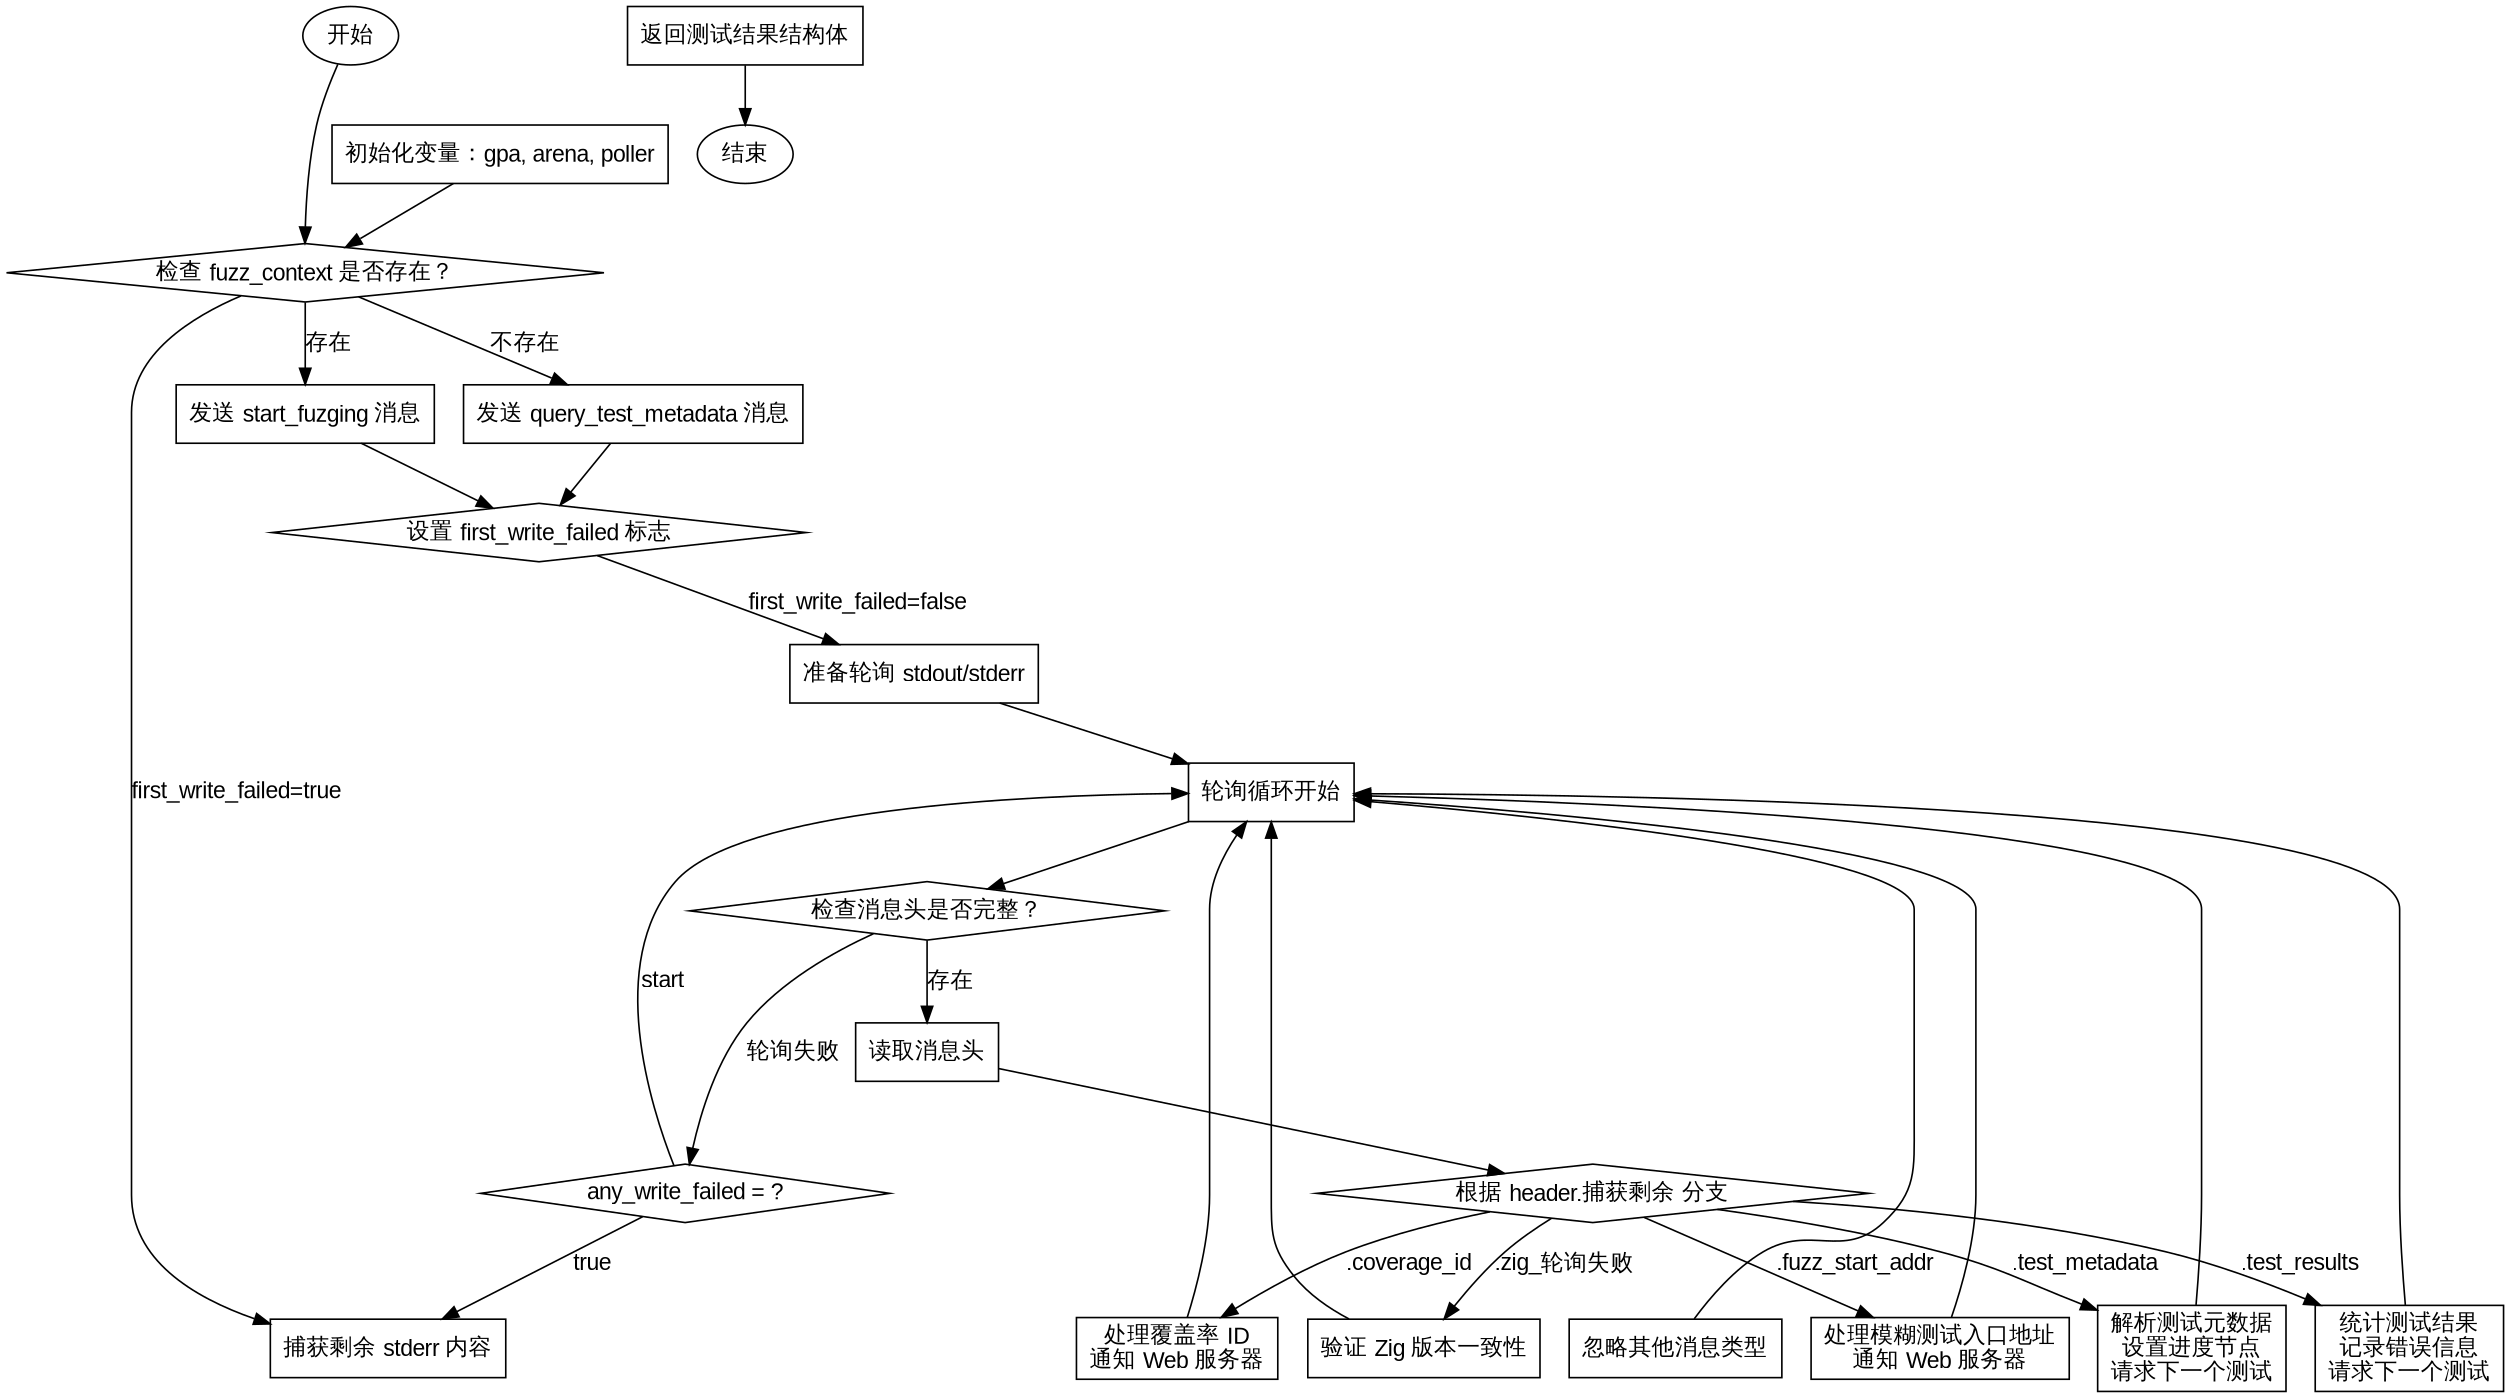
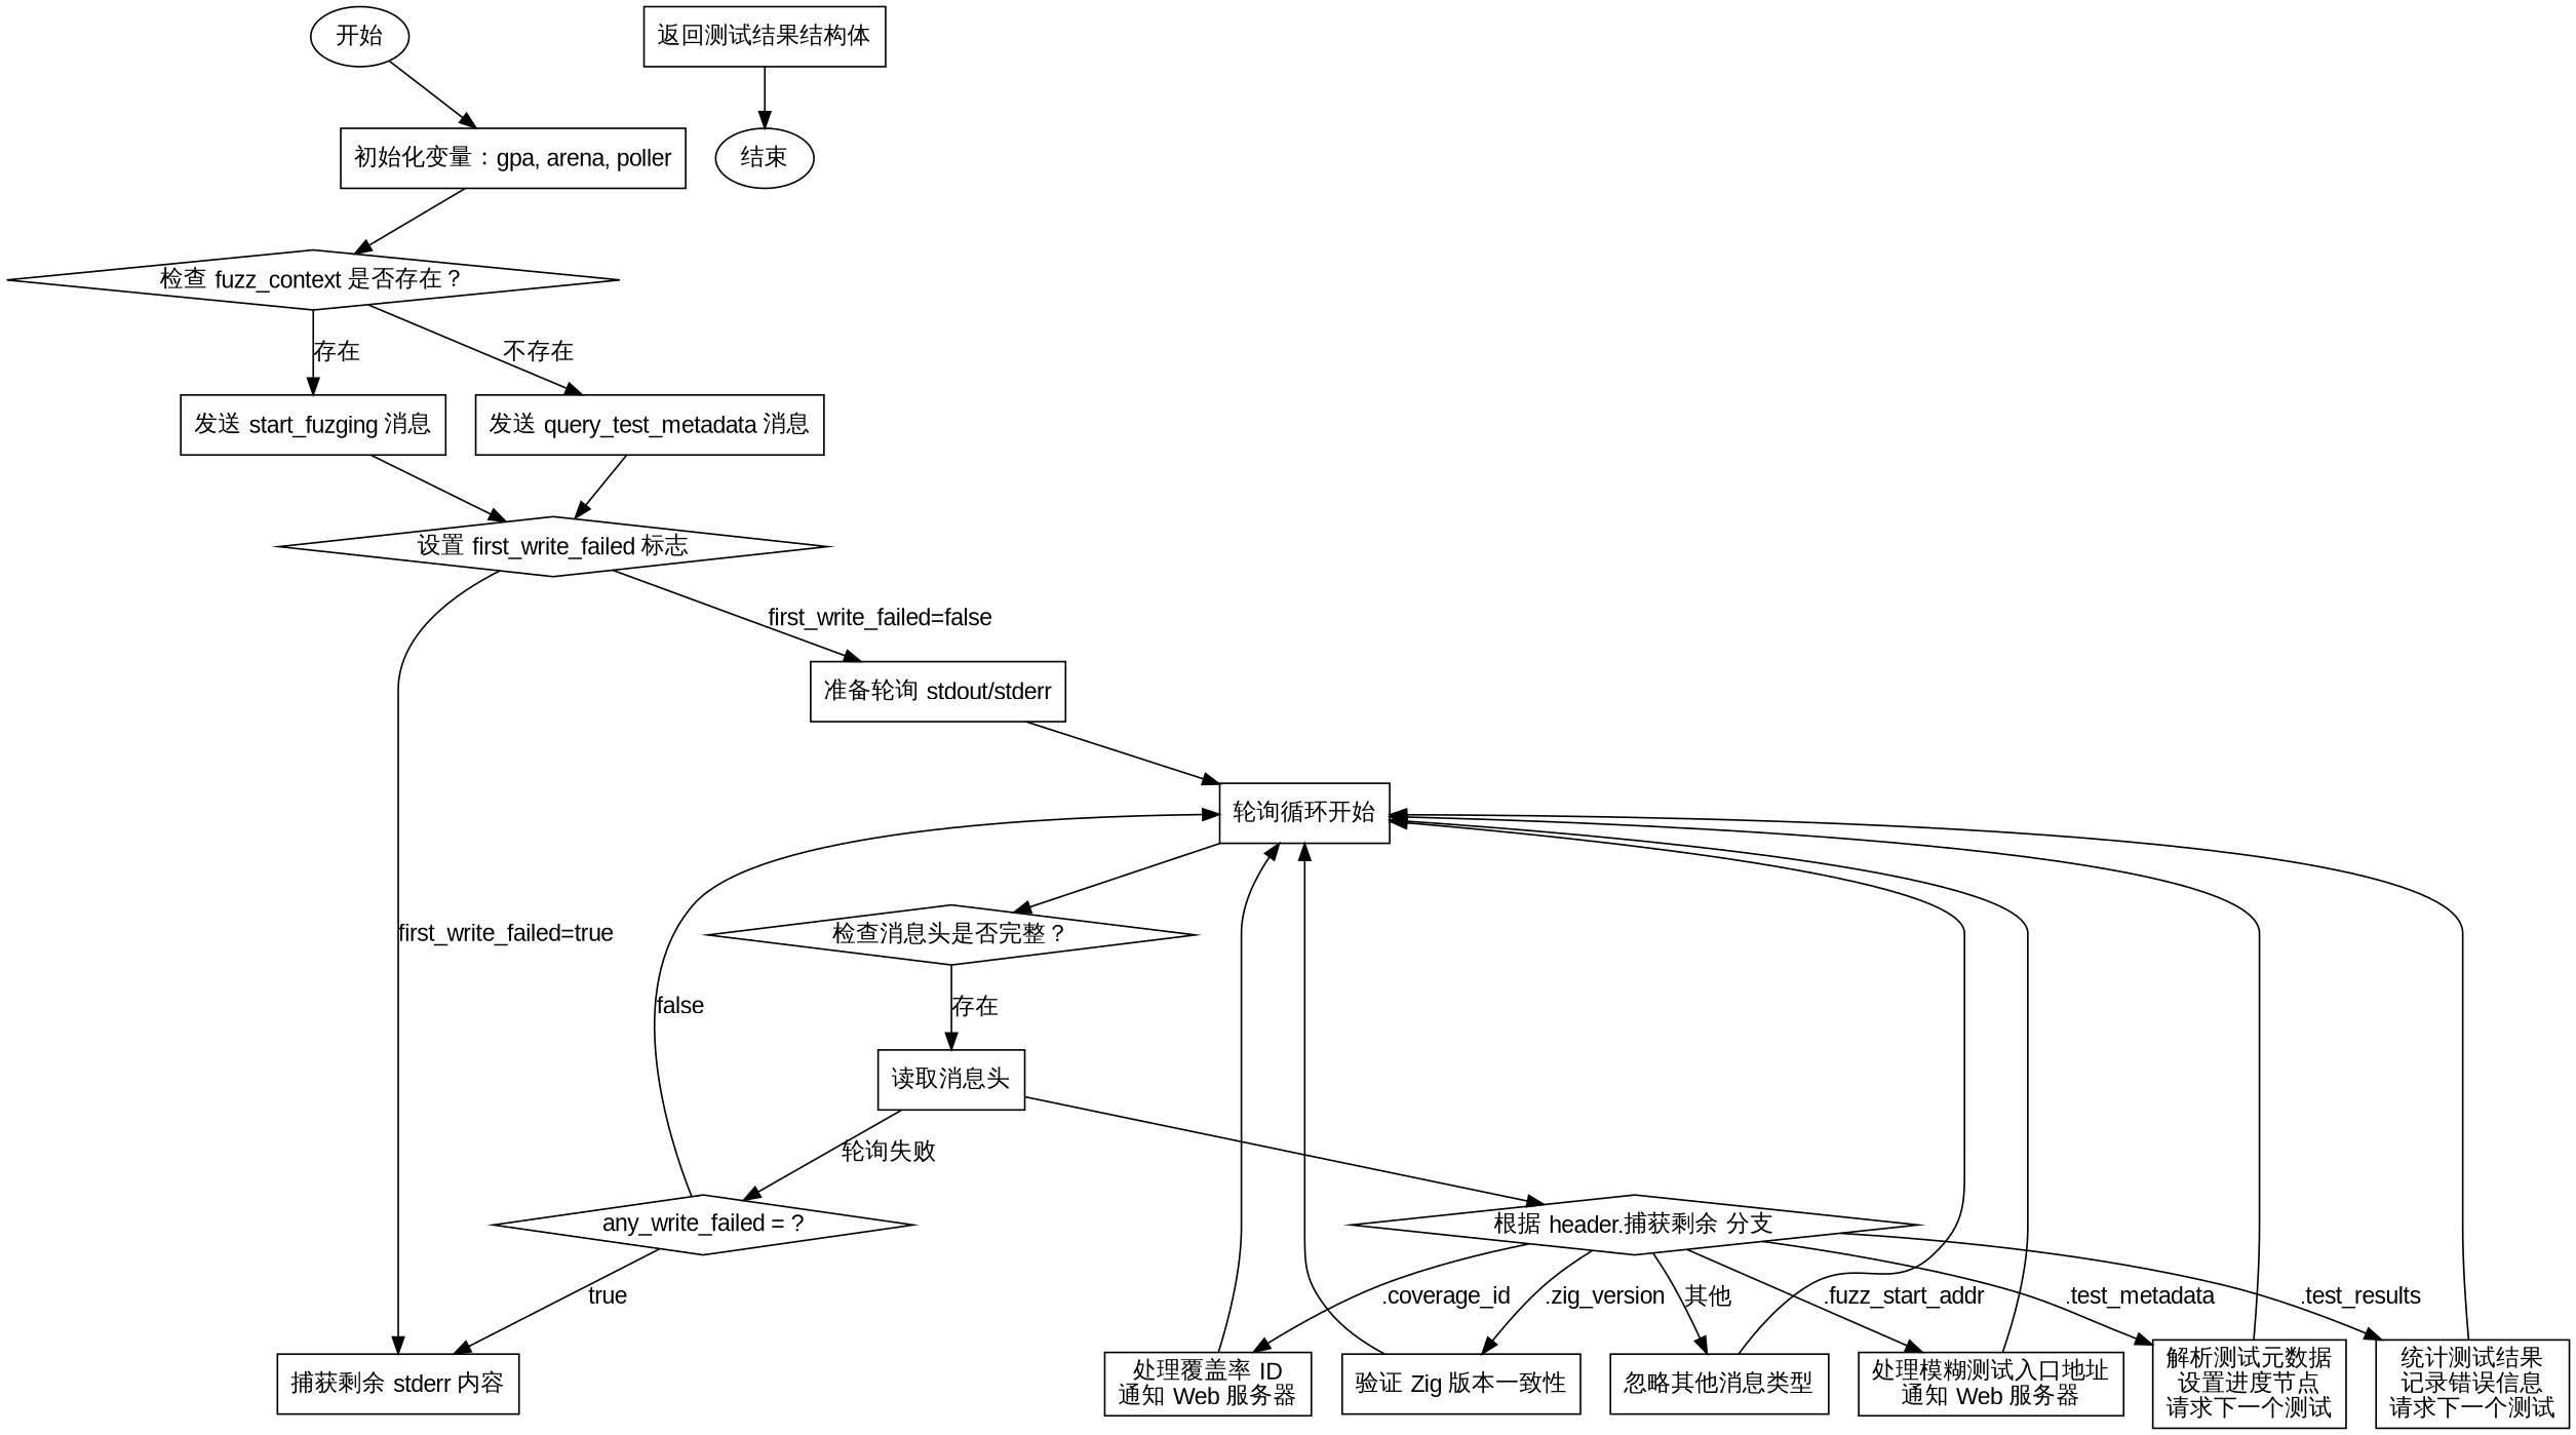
  digraph {
    node [fontname=Arial shape=rectangle]
    edge [fontname=Arial]
    n1 [label="开始" shape=ellipse]
    n2 [label="初始化变量：gpa, arena, poller"]
    n3 [label="检查 fuzz_context 是否存在？" shape=diamond]
    n4 [label="发送 start_fuzging 消息"]
    n5 [label="发送 query_test_metadata 消息"]
    n6 [label="设置 first_write_failed 标志" shape=diamond]
    n7 [label="准备轮询 stdout/stderr"]
    n8 [label="捕获剩余 stderr 内容"]
    n9 [label="轮询循环开始"]
    n10 [label="检查消息头是否完整？" shape=diamond]
    n11 [label="读取消息头"]
    n12 [label="any_write_failed = ?" shape=diamond]
    n13 [label="根据 header.捕获剩余 分支" shape=diamond]
    n14 [label="验证 Zig 版本一致性"]
    n15 [label="解析测试元数据\n设置进度节点\n请求下一个测试"]
    n16 [label="统计测试结果\n记录错误信息\n请求下一个测试"]
    n17 [label="处理覆盖率 ID\n通知 Web 服务器"]
    n18 [label="处理模糊测试入口地址\n通知 Web 服务器"]
    n19 [label="忽略其他消息类型"]
    n20 [label="返回测试结果结构体"]
    n21 [label="结束" shape=ellipse]
-   n1 -> n3
+   n1 -> n2
    n2 -> n3
    n3 -> n4 [label="存在"]
    n3 -> n5 [label="不存在"]
    n4 -> n6
    n5 -> n6
    n6 -> n7 [label="first_write_failed=false"]
-   n3 -> n8 [label="first_write_failed=true"]
+   n6 -> n8 [label="first_write_failed=true"]
    n7 -> n9
    n9 -> n10
    n10 -> n11 [label="存在"]
-   n10 -> n12 [label="轮询失败"]
+   n11 -> n12 [label="轮询失败"]
    n11 -> n13
    n12 -> n8 [label=true]
-   n12 -> n9 [label=start]
-   n13 -> n14 [label=".zig_轮询失败"]
+   n12 -> n9 [label=false]
+   n13 -> n14 [label=".zig_version"]
    n13 -> n15 [label=".test_metadata"]
    n13 -> n16 [label=".test_results"]
    n13 -> n17 [label=".coverage_id"]
    n13 -> n18 [label=".fuzz_start_addr"]
+   n13 -> n19 [label="其他"]
    n14 -> n9
    n15 -> n9
    n16 -> n9
    n17 -> n9
    n18 -> n9
    n19 -> n9
    n20 -> n21
  }
